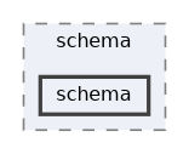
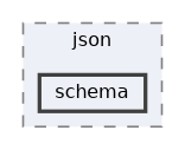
  digraph {
    compound=true
    n1 [color=grey25 fillcolor="#edf0f7" fontname=Helvetica fontsize=10 height=0.2 label=schema shape=box style="filled,bold" width=0.4]
    subgraph cluster_1 {
      bgcolor="#edf0f7"
      fontname=Helvetica
      fontsize=10
-     label=schema
+     label=json
      pencolor=grey50
      style="filled,dashed"
      n1
    }
  }
